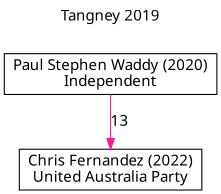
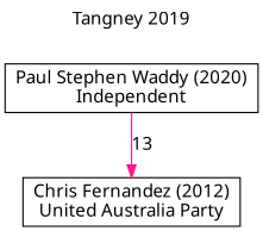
  digraph {
    label="Tangney 2019"
    labelloc=t
    mclimit=10
    fontname="Noto Sans"
    node [shape=box fontname="Noto Sans"]
-   n1 [label="Chris Fernandez (2022)\nUnited Australia Party"]
+   n1 [label="Chris Fernandez (2012)\nUnited Australia Party"]
    n2 [label="Paul Stephen Waddy (2020)\nIndependent"]
    n2 -> n1 [label=13 color=deeppink fontname="Noto Sans"]
  }
